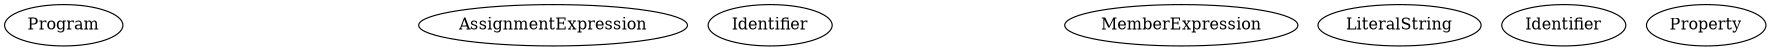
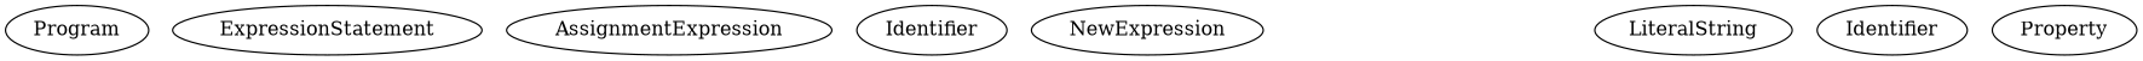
  graph {
    n1 [label=Program]
+   n2 [label=ExpressionStatement]
    n3 [label=AssignmentExpression]
    n4 [label=Identifier]
-   n6 [label=MemberExpression]
+   n5 [label=NewExpression]
    n7 [label=LiteralString]
    n8 [label=Identifier]
    n9 [label=Property]
  }
